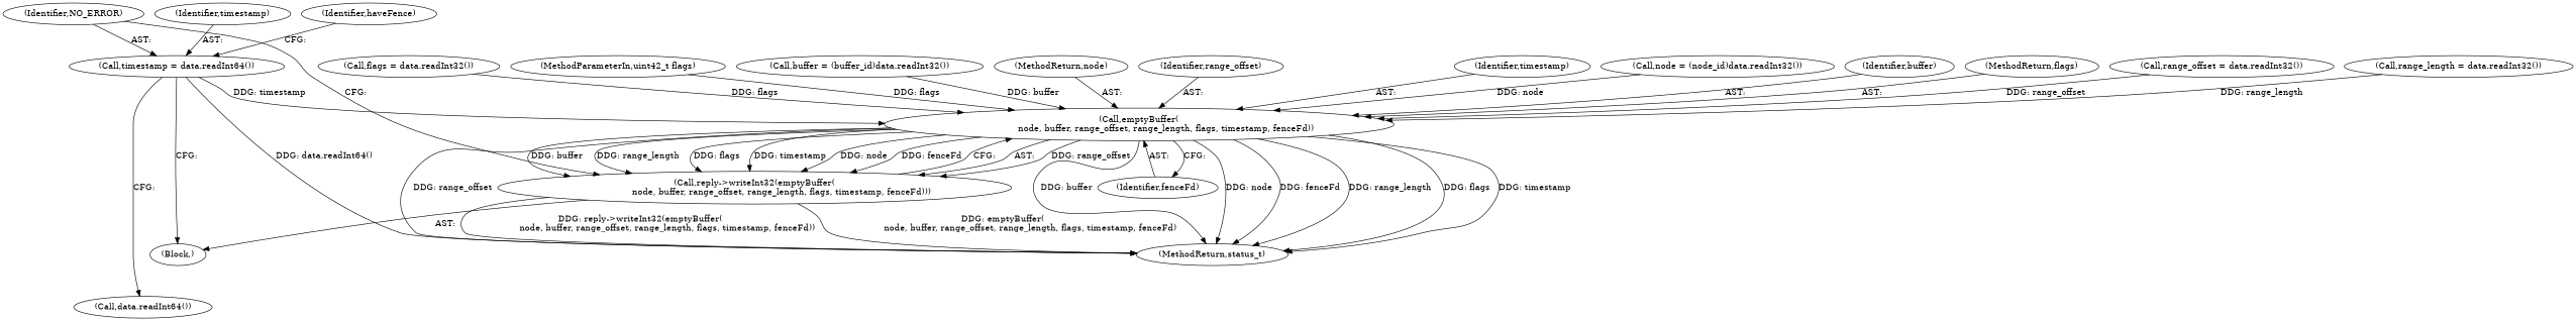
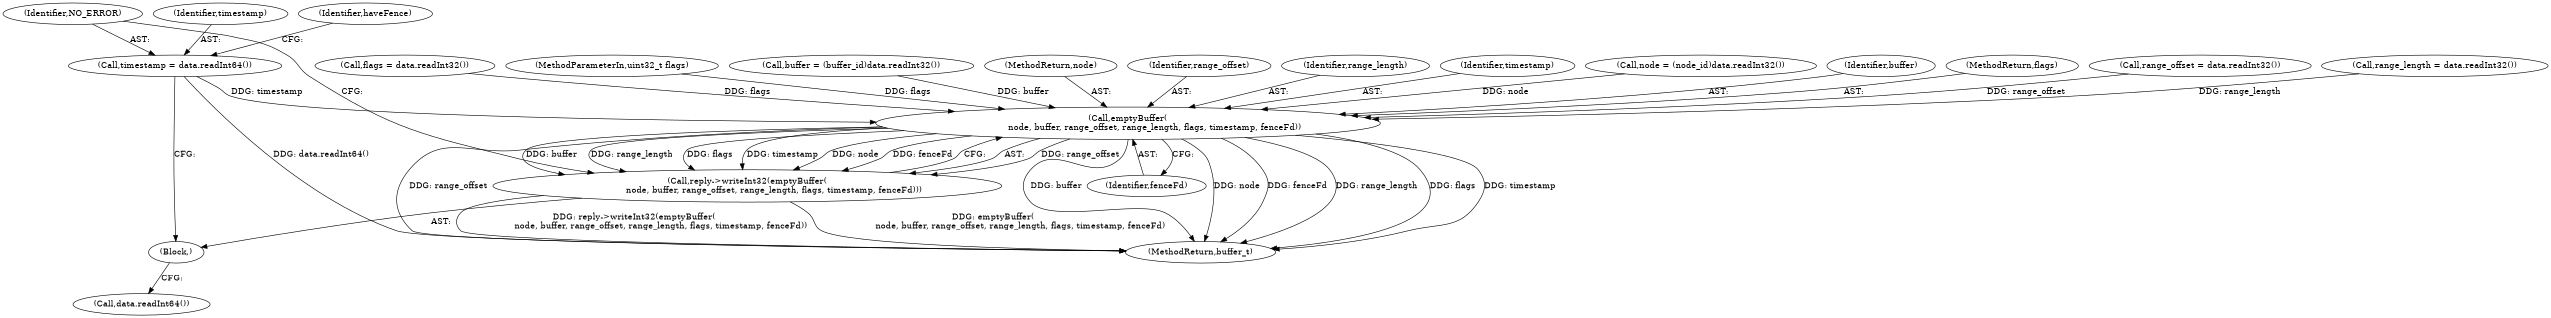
  digraph {
    n1 [label="(Call,timestamp = data.readInt64())"]
    n2 [label="(Call,emptyBuffer(\n                    node, buffer, range_offset, range_length, flags, timestamp, fenceFd))"]
-   n3 [label="(MethodReturn,status_t)"]
+   n3 [label="(MethodReturn,buffer_t)"]
    n4 [label="(Block,)"]
    n5 [label="(Call,data.readInt64())"]
    n6 [label="(Call,reply->writeInt32(emptyBuffer(\n                    node, buffer, range_offset, range_length, flags, timestamp, fenceFd)))"]
    n7 [label="(Identifier,fenceFd)"]
    n8 [label="(Call,node = (node_id)data.readInt32())"]
    n9 [label="(Identifier,buffer)"]
    n10 [label="(MethodReturn,flags)"]
    n11 [label="(Call,range_offset = data.readInt32())"]
    n12 [label="(Identifier,timestamp)"]
    n13 [label="(Call,range_length = data.readInt32())"]
    n14 [label="(Call,flags = data.readInt32())"]
    n15 [label="(Identifier,haveFence)"]
-   n16 [label="(MethodParameterIn,uint42_t flags)"]
+   n16 [label="(MethodParameterIn,uint32_t flags)"]
    n17 [label="(Call,buffer = (buffer_id)data.readInt32())"]
    n18 [label="(MethodReturn,node)"]
    n19 [label="(Identifier,range_offset)"]
+   n20 [label="(Identifier,range_length)"]
    n21 [label="(Identifier,timestamp)"]
    n22 [label="(Identifier,NO_ERROR)"]
    n1 -> n2 [label="DDG: timestamp"]
    n1 -> n3 [label="DDG: data.readInt64()"]
    n1 -> n4 [label="CFG: "]
-   n1 -> n5 [label="CFG: "]
+   n4 -> n5 [label="CFG: "]
    n2 -> n3 [label="DDG: buffer"]
    n2 -> n3 [label="DDG: node"]
    n2 -> n3 [label="DDG: fenceFd"]
    n2 -> n3 [label="DDG: range_length"]
    n2 -> n3 [label="DDG: flags"]
    n2 -> n3 [label="DDG: timestamp"]
    n2 -> n3 [label="DDG: range_offset"]
    n2 -> n6 [label="AST: "]
    n2 -> n6 [label="DDG: range_offset"]
    n2 -> n6 [label="DDG: buffer"]
    n2 -> n6 [label="DDG: range_length"]
    n2 -> n6 [label="DDG: flags"]
    n2 -> n6 [label="DDG: timestamp"]
    n2 -> n6 [label="DDG: node"]
    n2 -> n6 [label="DDG: fenceFd"]
    n2 -> n7 [label="CFG: "]
    n6 -> n2 [label="CFG: "]
    n6 -> n3 [label="DDG: reply->writeInt32(emptyBuffer(\n                    node, buffer, range_offset, range_length, flags, timestamp, fenceFd))"]
    n6 -> n3 [label="DDG: emptyBuffer(\n                    node, buffer, range_offset, range_length, flags, timestamp, fenceFd)"]
    n6 -> n4 [label="AST: "]
    n7 -> n2 [label="AST: "]
    n8 -> n2 [label="DDG: node"]
    n9 -> n2 [label="AST: "]
    n10 -> n2 [label="AST: "]
    n11 -> n2 [label="DDG: range_offset"]
    n12 -> n1 [label="AST: "]
    n13 -> n2 [label="DDG: range_length"]
    n14 -> n2 [label="DDG: flags"]
    n15 -> n1 [label="CFG: "]
    n16 -> n2 [label="DDG: flags"]
    n17 -> n2 [label="DDG: buffer"]
    n18 -> n2 [label="AST: "]
    n19 -> n2 [label="AST: "]
+   n20 -> n2 [label="AST: "]
    n21 -> n2 [label="AST: "]
    n22 -> n1 [label="AST: "]
    n22 -> n6 [label="CFG: "]
  }
